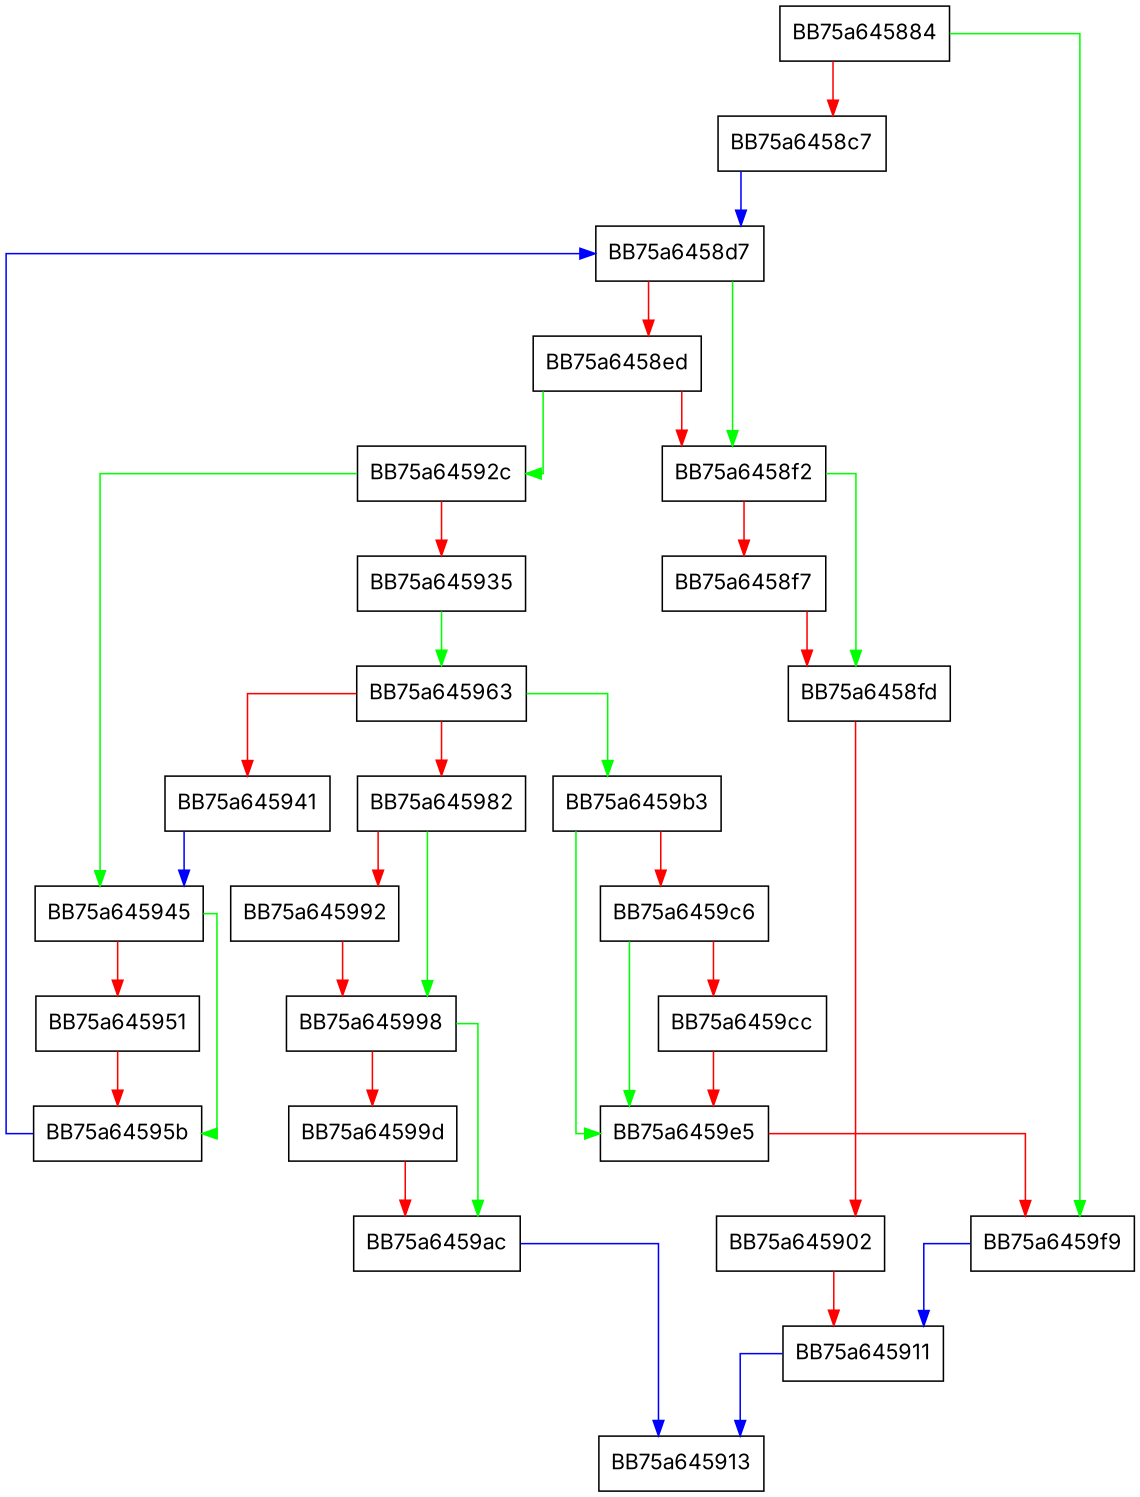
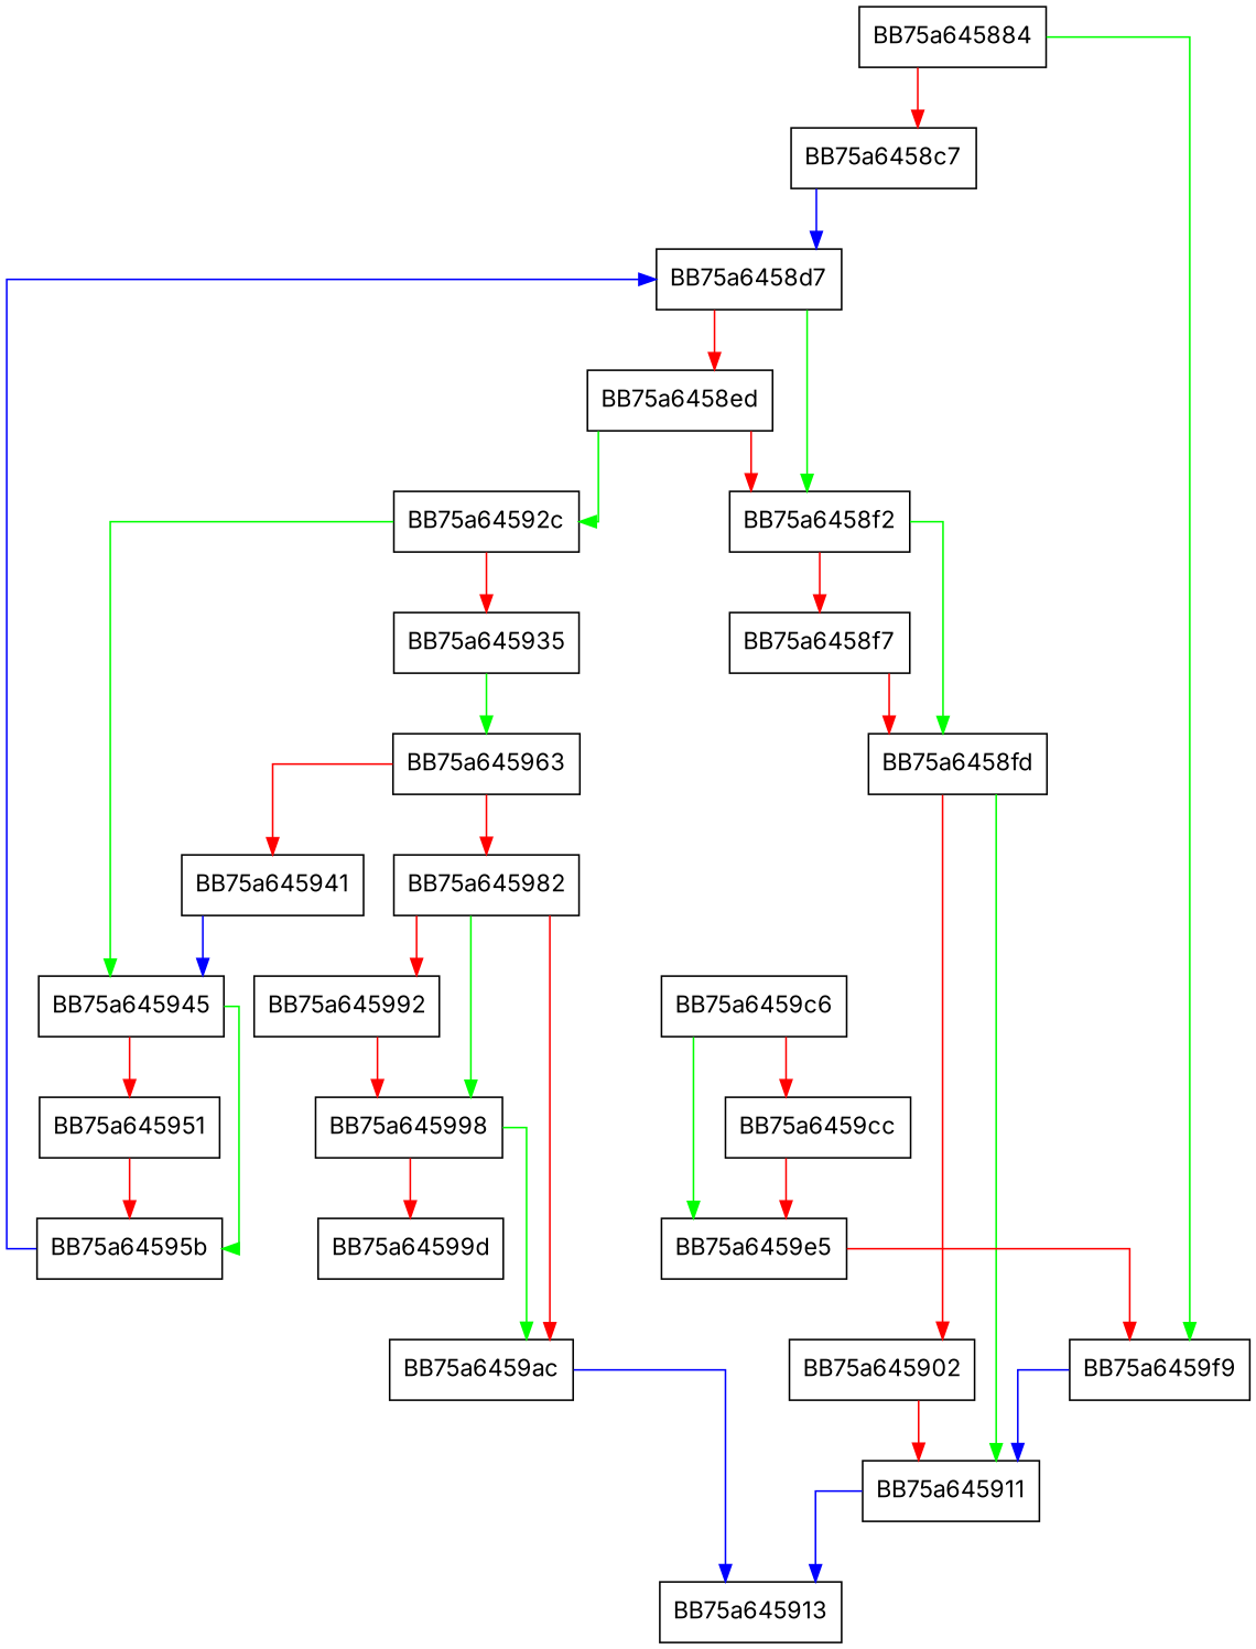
  digraph {
    fontname=Inter
    splines=ortho
    node [fontname=Inter shape=box]
    edge [color=red fontname=Inter]
    BB75a645884
    BB75a6459f9
    BB75a6458c7
    BB75a645911
    BB75a6458d7
    BB75a645913
    BB75a6458f2
    BB75a6458ed
    BB75a6458fd
    BB75a6458f7
    BB75a64592c
    BB75a645902
    BB75a645945
    BB75a645935
    BB75a64595b
    BB75a645951
    BB75a645963
    BB75a645941
-   BB75a6459b3
    BB75a645982
    BB75a6459e5
    BB75a6459c6
    BB75a645998
    BB75a645992
    BB75a6459cc
    BB75a6459ac
    BB75a64599d
    BB75a645884 -> BB75a6459f9 [color=green]
    BB75a645884 -> BB75a6458c7
    BB75a6459f9 -> BB75a645911 [color=blue]
    BB75a6458c7 -> BB75a6458d7 [color=blue]
    BB75a645911 -> BB75a645913 [color=blue]
    BB75a6458d7 -> BB75a6458f2 [color=green]
    BB75a6458d7 -> BB75a6458ed
    BB75a6458f2 -> BB75a6458fd [color=green]
    BB75a6458f2 -> BB75a6458f7
    BB75a6458ed -> BB75a6458f2
    BB75a6458ed -> BB75a64592c [color=green]
+   BB75a6458fd -> BB75a645911 [color=green]
    BB75a6458fd -> BB75a645902
    BB75a6458f7 -> BB75a6458fd
    BB75a64592c -> BB75a645945 [color=green]
    BB75a64592c -> BB75a645935
    BB75a645902 -> BB75a645911
    BB75a645945 -> BB75a64595b [color=green]
    BB75a645945 -> BB75a645951
    BB75a645935 -> BB75a645963 [color=green]
    BB75a64595b -> BB75a6458d7 [color=blue]
    BB75a645951 -> BB75a64595b
    BB75a645963 -> BB75a645941
-   BB75a645963 -> BB75a6459b3 [color=green]
    BB75a645963 -> BB75a645982
    BB75a645941 -> BB75a645945 [color=blue]
-   BB75a6459b3 -> BB75a6459e5 [color=green]
-   BB75a6459b3 -> BB75a6459c6
    BB75a645982 -> BB75a645998 [color=green]
    BB75a645982 -> BB75a645992
    BB75a6459e5 -> BB75a6459f9
    BB75a6459c6 -> BB75a6459e5 [color=green]
    BB75a6459c6 -> BB75a6459cc
    BB75a645998 -> BB75a6459ac [color=green]
    BB75a645998 -> BB75a64599d
    BB75a645992 -> BB75a645998
    BB75a6459cc -> BB75a6459e5
    BB75a6459ac -> BB75a645913 [color=blue]
-   BB75a64599d -> BB75a6459ac
+   BB75a645982 -> BB75a6459ac
  }
